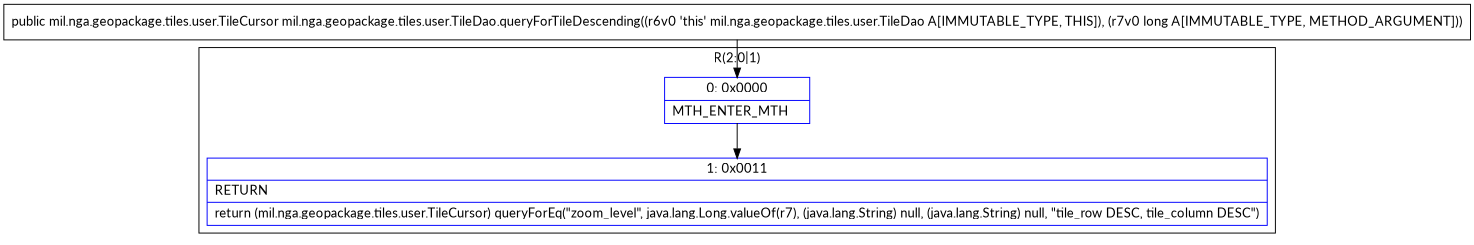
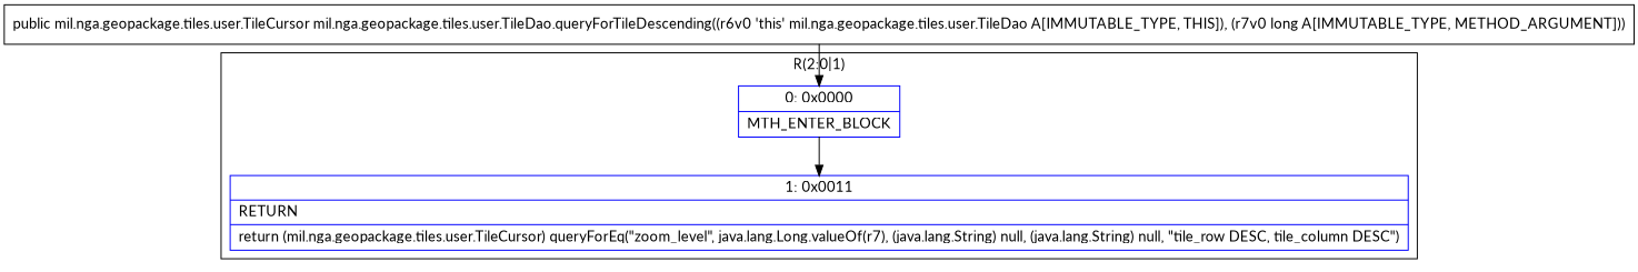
  digraph {
    fontname=Lato
    node [color=blue shape=record fontname=Lato]
    edge [fontname=Lato]
-   n1 [label="{0\:\ 0x0000|MTH_ENTER_MTH\l}"]
+   n1 [label="{0\:\ 0x0000|MTH_ENTER_BLOCK\l}"]
    n2 [label="{1\:\ 0x0011|RETURN\l|return (mil.nga.geopackage.tiles.user.TileCursor) queryForEq(\"zoom_level\", java.lang.Long.valueOf(r7), (java.lang.String) null, (java.lang.String) null, \"tile_row DESC, tile_column DESC\")\l}"]
    n3 [label="{public mil.nga.geopackage.tiles.user.TileCursor mil.nga.geopackage.tiles.user.TileDao.queryForTileDescending((r6v0 'this' mil.nga.geopackage.tiles.user.TileDao A[IMMUTABLE_TYPE, THIS]), (r7v0 long A[IMMUTABLE_TYPE, METHOD_ARGUMENT])) }" color=""]
    subgraph cluster_1 {
      label="R(2:0|1)"
      n1
      n2
    }
    n1 -> n2
    n3 -> n1
  }
